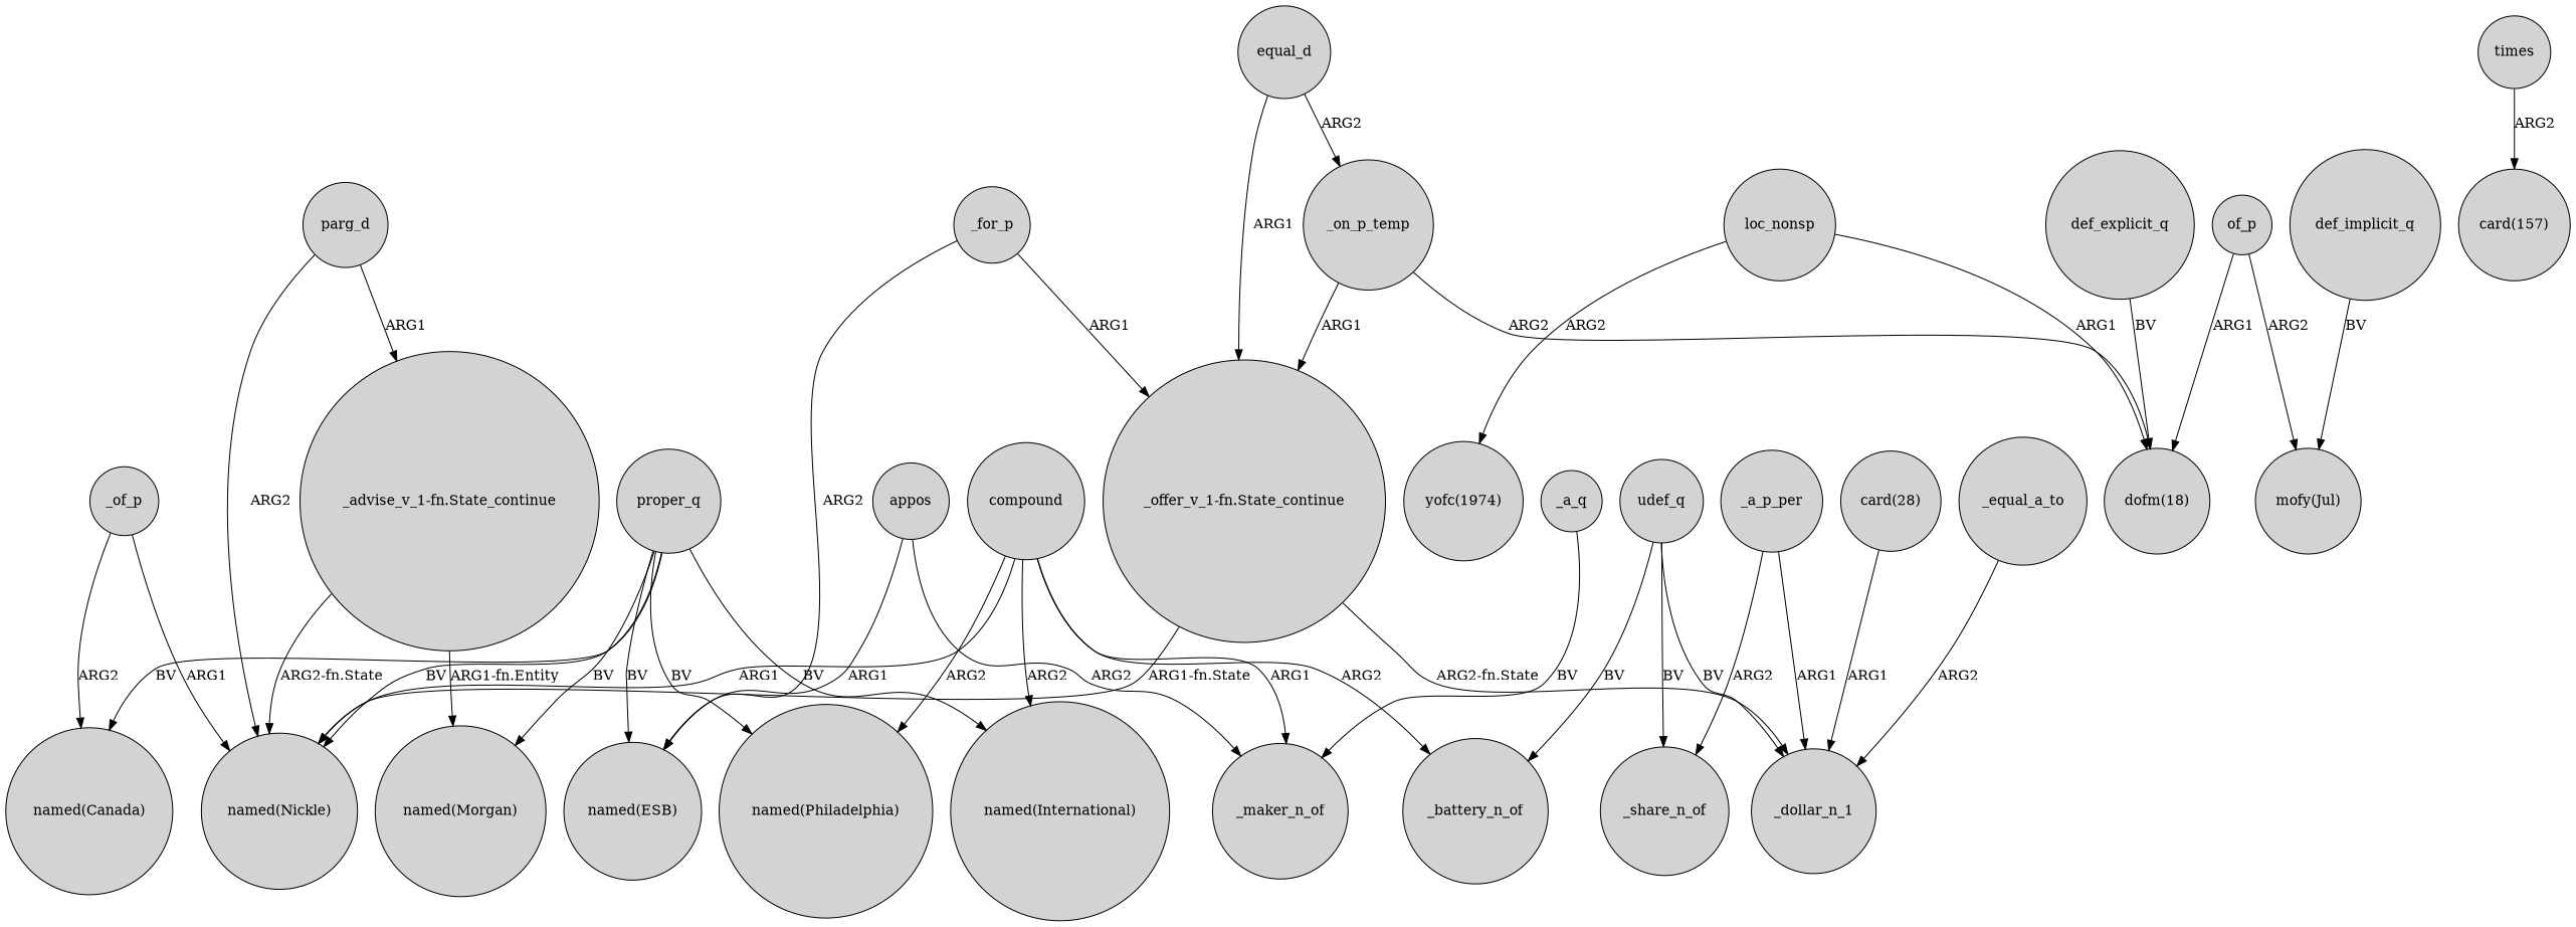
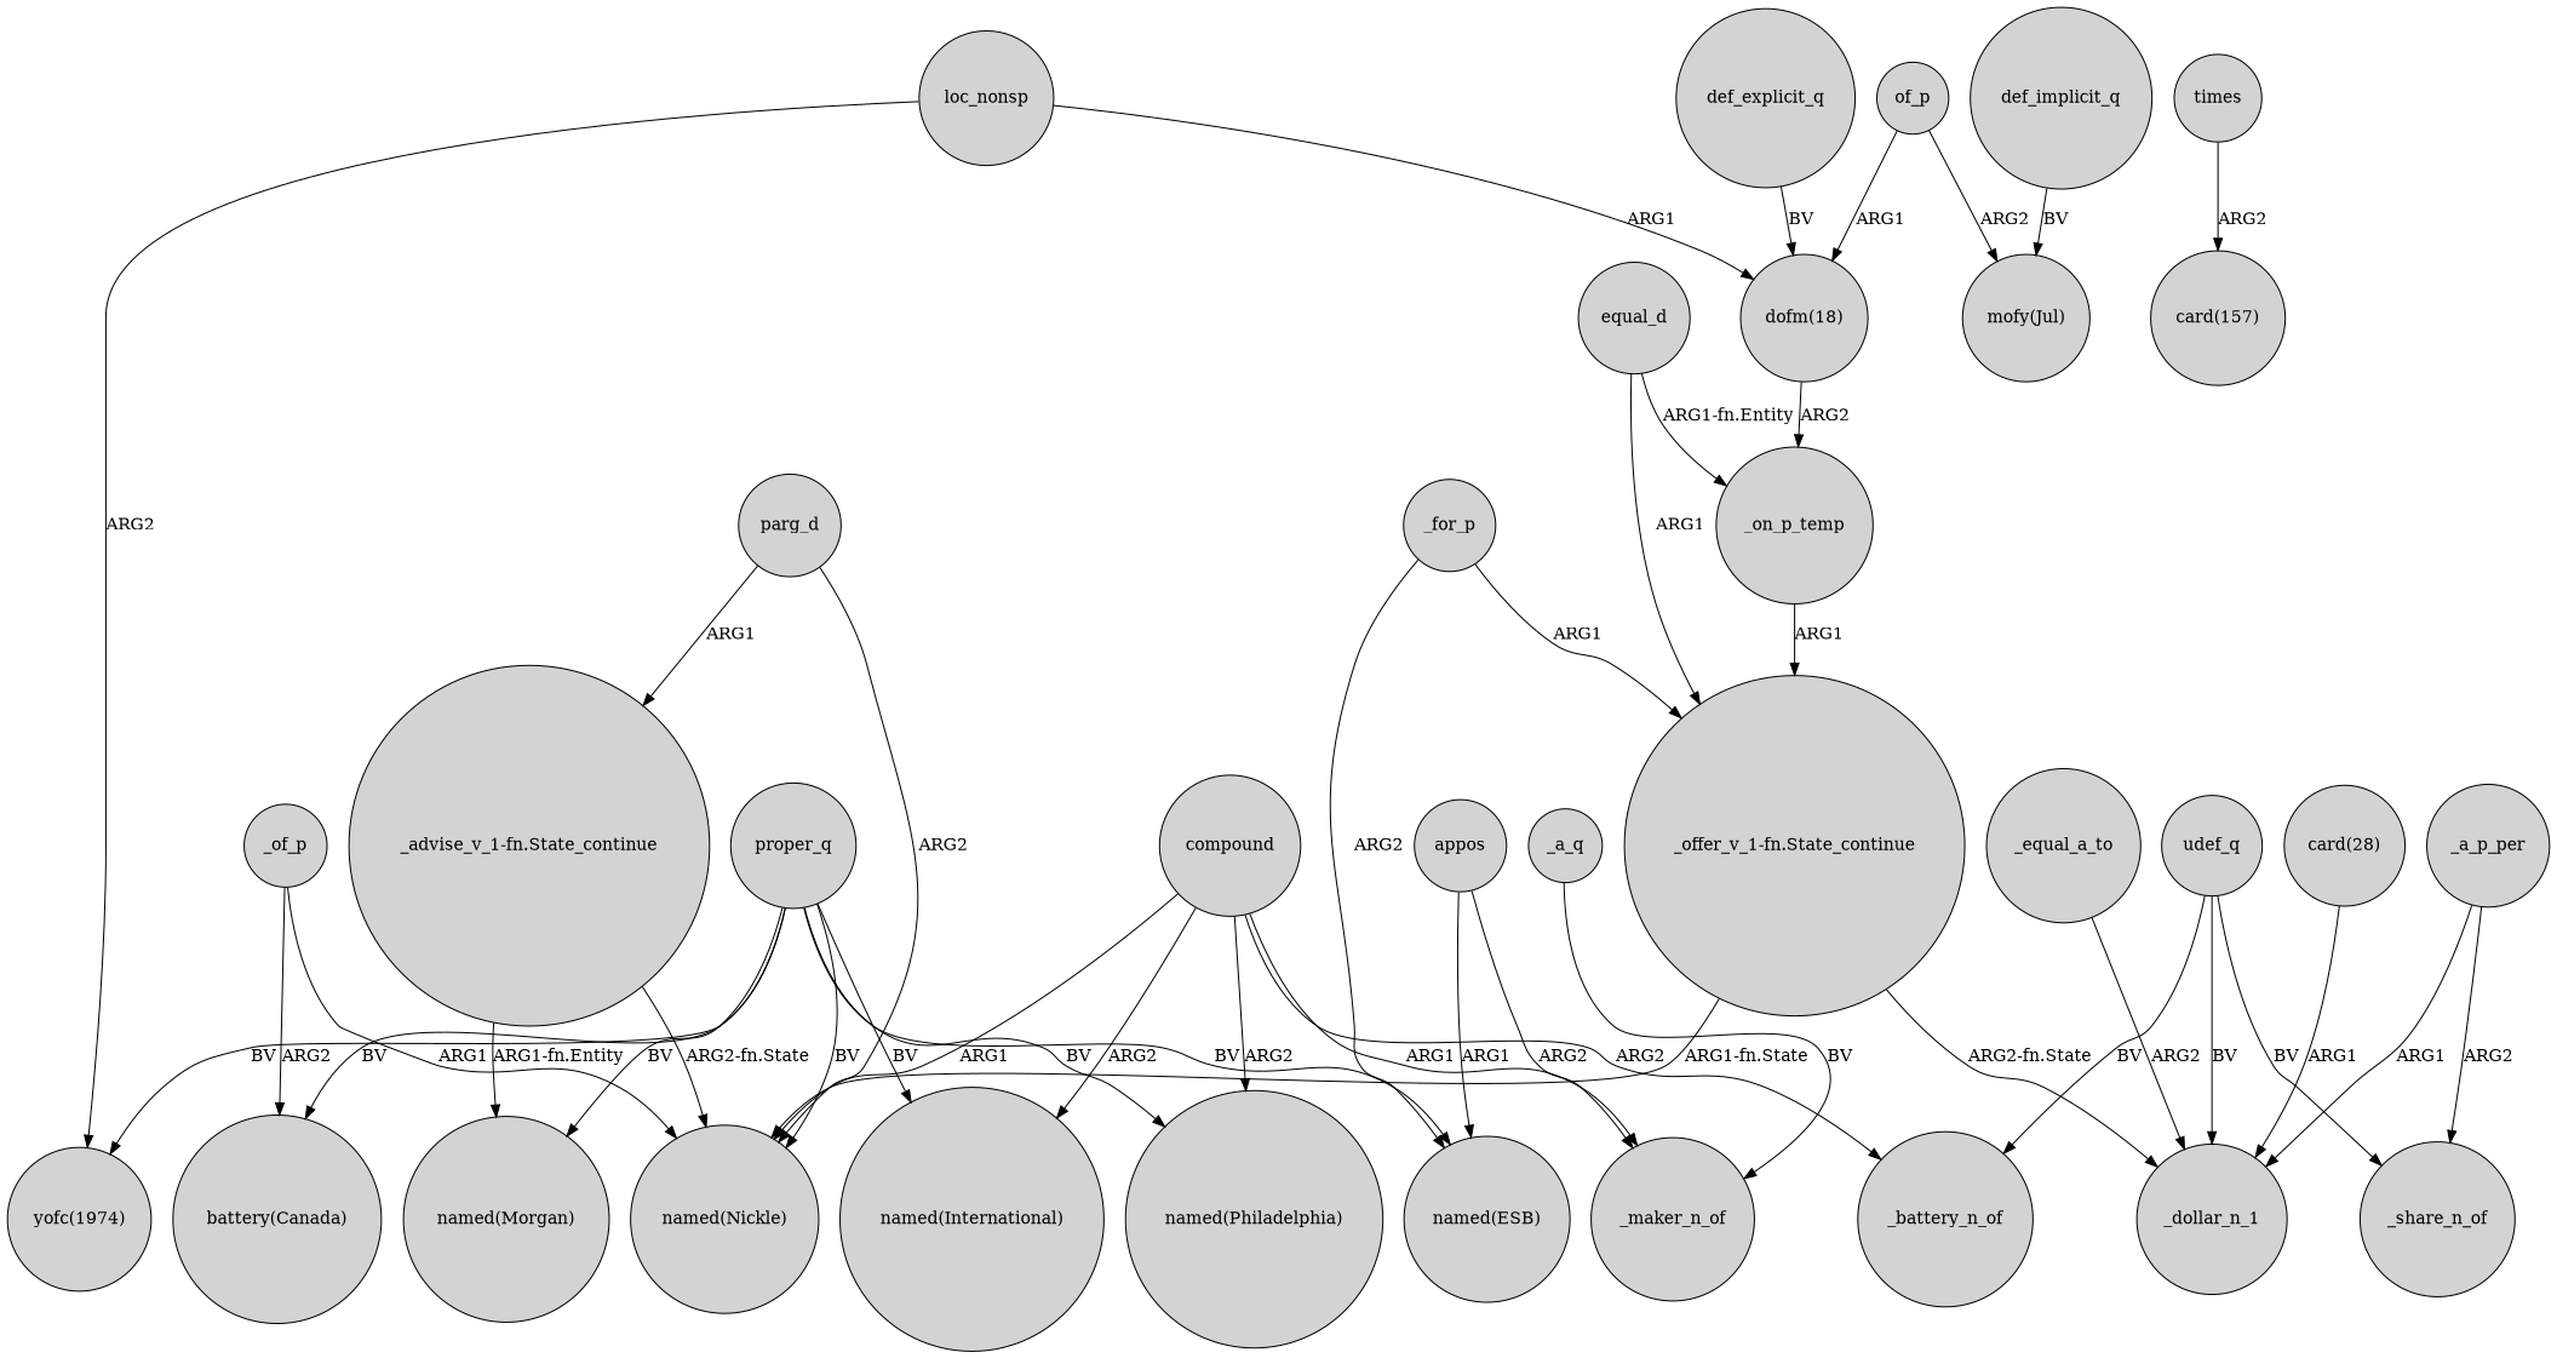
  digraph {
    node [shape=circle style=filled]
    loc_nonsp
    "yofc(1974)"
    "dofm(18)"
    _of_p
    "named(Nickle)"
-   "named(Canada)"
+   "named(Canada)" [label="battery(Canada)"]
    n7 [label=equal_d]
    _on_p_temp
    "_offer_v_1-fn.State_continue"
    _dollar_n_1
    _for_p
    "named(ESB)"
    compound
    "named(Philadelphia)"
    _battery_n_of
    _maker_n_of
    "named(International)"
    "_advise_v_1-fn.State_continue"
    "named(Morgan)"
    proper_q
    "card(28)"
    times
    "card(157)"
    def_implicit_q
    "mofy(Jul)"
    _a_p_per
    _share_n_of
    parg_d
    appos
    udef_q
    _equal_a_to
    of_p
    def_explicit_q
    _a_q
    loc_nonsp -> "yofc(1974)" [label=ARG2]
    loc_nonsp -> "dofm(18)" [label=ARG1]
    _of_p -> "named(Nickle)" [label=ARG1]
    _of_p -> "named(Canada)" [label=ARG2]
-   n7 -> _on_p_temp [label=ARG2]
+   n7 -> _on_p_temp [label="ARG1-fn.Entity"]
    n7 -> "_offer_v_1-fn.State_continue" [label=ARG1]
-   _on_p_temp -> "dofm(18)" [label=ARG2]
+   "dofm(18)" -> _on_p_temp [label=ARG2]
    _on_p_temp -> "_offer_v_1-fn.State_continue" [label=ARG1]
    "_offer_v_1-fn.State_continue" -> "named(Nickle)" [label="ARG1-fn.State"]
    "_offer_v_1-fn.State_continue" -> _dollar_n_1 [label="ARG2-fn.State"]
    _for_p -> "_offer_v_1-fn.State_continue" [label=ARG1]
    _for_p -> "named(ESB)" [label=ARG2]
    compound -> "named(Nickle)" [label=ARG1]
    compound -> "named(Philadelphia)" [label=ARG2]
    compound -> _battery_n_of [label=ARG2]
    compound -> _maker_n_of [label=ARG1]
    compound -> "named(International)" [label=ARG2]
    "_advise_v_1-fn.State_continue" -> "named(Nickle)" [label="ARG2-fn.State"]
    "_advise_v_1-fn.State_continue" -> "named(Morgan)" [label="ARG1-fn.Entity"]
+   proper_q -> "yofc(1974)" [label=BV]
    proper_q -> "named(Nickle)" [label=BV]
    proper_q -> "named(Canada)" [label=BV]
    proper_q -> "named(ESB)" [label=BV]
    proper_q -> "named(Philadelphia)" [label=BV]
    proper_q -> "named(International)" [label=BV]
    proper_q -> "named(Morgan)" [label=BV]
    "card(28)" -> _dollar_n_1 [label=ARG1]
    times -> "card(157)" [label=ARG2]
    def_implicit_q -> "mofy(Jul)" [label=BV]
    _a_p_per -> _dollar_n_1 [label=ARG1]
    _a_p_per -> _share_n_of [label=ARG2]
    parg_d -> "named(Nickle)" [label=ARG2]
    parg_d -> "_advise_v_1-fn.State_continue" [label=ARG1]
    appos -> "named(ESB)" [label=ARG1]
    appos -> _maker_n_of [label=ARG2]
    udef_q -> _dollar_n_1 [label=BV]
    udef_q -> _battery_n_of [label=BV]
    udef_q -> _share_n_of [label=BV]
    _equal_a_to -> _dollar_n_1 [label=ARG2]
    of_p -> "dofm(18)" [label=ARG1]
    of_p -> "mofy(Jul)" [label=ARG2]
    def_explicit_q -> "dofm(18)" [label=BV]
    _a_q -> _maker_n_of [label=BV]
  }
